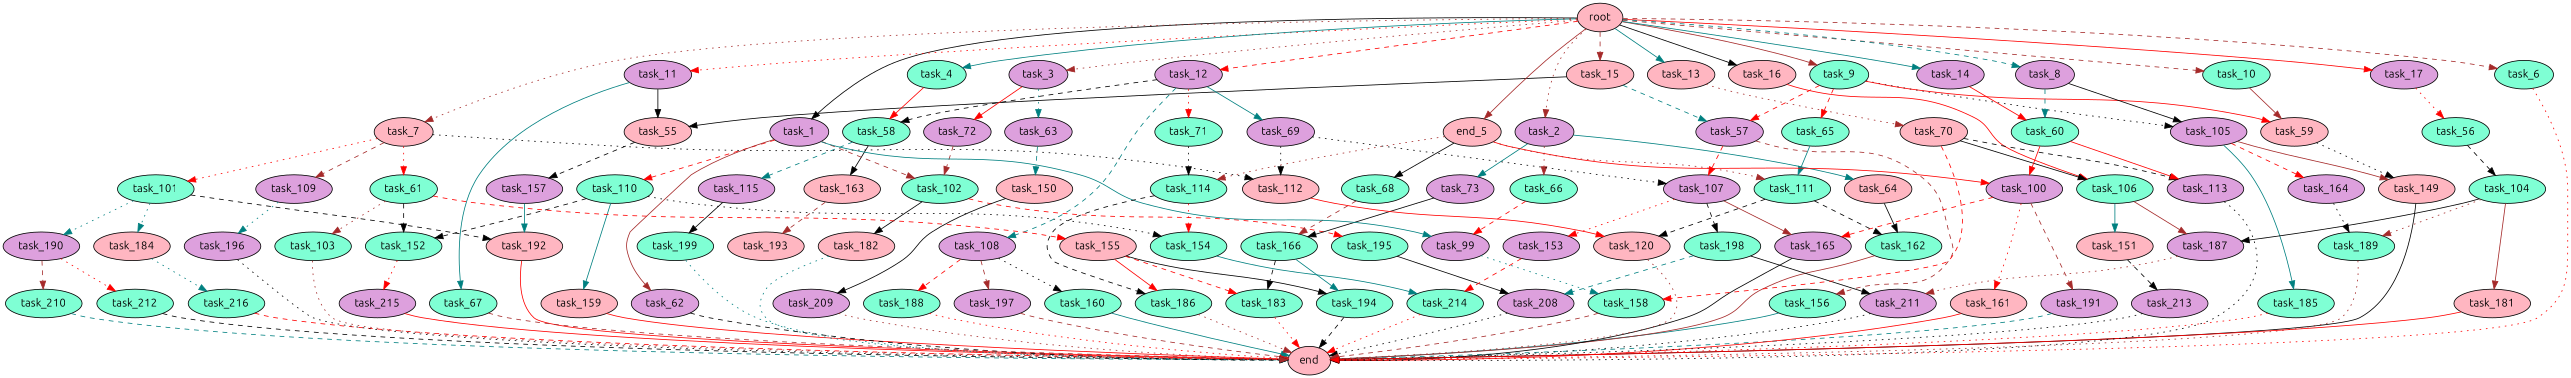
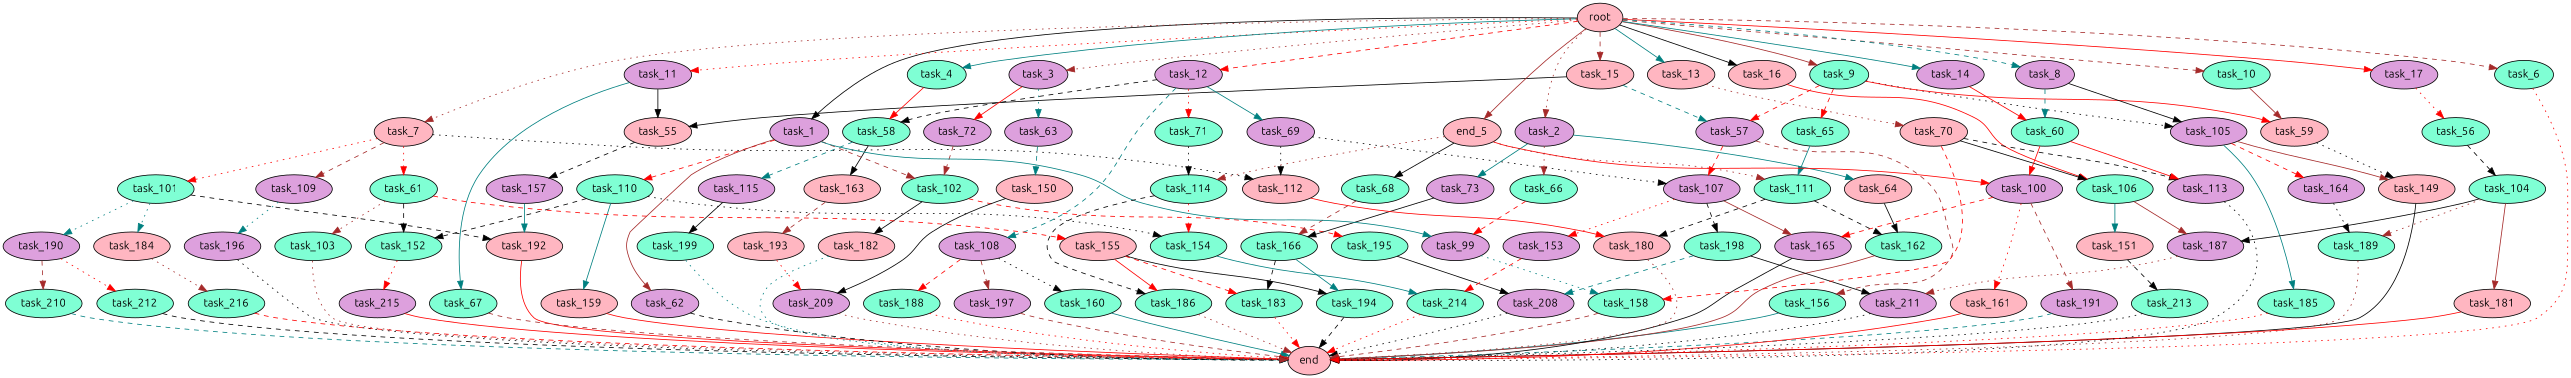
  digraph {
    fontname=Ubuntu
    node [fillcolor=aquamarine fontname=Ubuntu style=filled]
    edge [color=black fontname=Ubuntu style=solid]
    end [fillcolor=lightpink]
    task_214
    task_163 [fillcolor=lightpink]
    task_58
    task_115 [fillcolor=plum]
    task_193 [fillcolor=lightpink]
    task_199
    task_190 [fillcolor=plum]
    task_101
    task_184 [fillcolor=lightpink]
    task_192 [fillcolor=lightpink]
    task_210
    task_212
    task_216
    task_108 [fillcolor=plum]
    task_197 [fillcolor=plum]
    task_160
    task_188
    task_191 [fillcolor=plum]
    task_15 [fillcolor=lightpink]
    task_57 [fillcolor=plum]
    task_55 [fillcolor=lightpink]
    task_156
    task_107 [fillcolor=plum]
    task_157 [fillcolor=plum]
    task_3 [fillcolor=plum]
    task_72 [fillcolor=plum]
    task_63 [fillcolor=plum]
    task_102
    task_150 [fillcolor=lightpink]
    task_185
    task_105 [fillcolor=plum]
    task_149 [fillcolor=lightpink]
    task_164 [fillcolor=plum]
    task_189
    task_208 [fillcolor=plum]
    task_195
    task_154
    task_73 [fillcolor=plum]
    task_166
    task_194
    task_183
    task_209 [fillcolor=plum]
    task_16 [fillcolor=lightpink]
    task_106
    task_187 [fillcolor=plum]
    task_151 [fillcolor=lightpink]
    task_110
    task_159 [fillcolor=lightpink]
    task_152
    task_215 [fillcolor=plum]
    task_68
    task_162
    task_158
    task_1 [fillcolor=plum]
    task_62 [fillcolor=plum]
    task_99 [fillcolor=plum]
    task_182 [fillcolor=lightpink]
    task_64 [fillcolor=lightpink]
    task_11 [fillcolor=plum]
    task_67
    task_100 [fillcolor=plum]
    task_165 [fillcolor=plum]
    task_161 [fillcolor=lightpink]
    task_198
    task_153 [fillcolor=plum]
    task_211 [fillcolor=plum]
    task_2 [fillcolor=plum]
    task_66
    task_59 [fillcolor=lightpink]
    task_10
    task_109 [fillcolor=plum]
    task_196 [fillcolor=plum]
    task_17 [fillcolor=plum]
    task_56
    task_104
    task_114
    task_186
    task_155 [fillcolor=lightpink]
-   task_213 [fillcolor=plum]
+   task_213
    task_12 [fillcolor=plum]
    task_69 [fillcolor=plum]
    task_71
    task_112 [fillcolor=lightpink]
    task_181 [fillcolor=lightpink]
    task_9
    task_65
    task_111
-   task_180 [fillcolor=lightpink label=task_120]
+   task_180 [fillcolor=lightpink]
    task_13 [fillcolor=lightpink]
    task_70 [fillcolor=lightpink]
    task_113 [fillcolor=plum]
    n93 [fillcolor=lightpink label=end_5]
    task_8 [fillcolor=plum]
    task_60
    task_14 [fillcolor=plum]
    task_4
    root [fillcolor=lightpink]
    task_6
    task_7 [fillcolor=lightpink]
    task_61
    task_103
    task_214 -> end [color=red style=dotted]
    task_163 -> task_193 [color=brown style=dashed]
    task_58 -> task_163
    task_58 -> task_115 [color=teal style=dashed]
    task_115 -> task_199
+   task_193 -> task_209 [color=red style=dotted]
    task_199 -> end [color=teal style=dotted]
    task_190 -> task_210 [color=brown style=dashed]
    task_190 -> task_212 [color=red style=dotted]
    task_101 -> task_190 [color=teal style=dotted]
    task_101 -> task_184 [color=teal style=dotted]
    task_101 -> task_192 [style=dashed]
-   task_184 -> task_216 [color=teal style=dotted]
+   task_184 -> task_216 [color=brown style=dotted]
    task_192 -> end [color=red]
    task_210 -> end [color=teal style=dashed]
    task_212 -> end [style=dashed]
    task_216 -> end [color=red style=dashed]
    task_108 -> task_197 [color=brown style=dashed]
    task_108 -> task_160 [style=dotted]
    task_108 -> task_188 [color=red style=dashed]
    task_197 -> end [color=brown style=dashed]
    task_160 -> end [color=teal]
    task_188 -> end [color=red style=dotted]
    task_191 -> end [color=teal style=dashed]
    task_15 -> task_57 [color=teal style=dashed]
    task_15 -> task_55
    task_57 -> task_156 [color=brown style=dashed]
    task_57 -> task_107 [color=red style=dashed]
    task_55 -> task_157 [style=dashed]
    task_156 -> end [color=teal]
    task_107 -> task_165 [color=brown]
    task_107 -> task_198 [style=dashed]
    task_107 -> task_153 [color=red style=dotted]
    task_157 -> task_192 [color=teal]
    task_3 -> task_72 [color=red]
    task_3 -> task_63 [color=teal style=dotted]
    task_72 -> task_102 [color=brown style=dashed]
    task_63 -> task_150 [color=teal style=dashed]
    task_102 -> task_195 [color=red style=dashed]
    task_102 -> task_182
    task_150 -> task_209
    task_185 -> end [color=red style=dotted]
    task_105 -> task_185 [color=teal]
    task_105 -> task_149 [color=brown]
    task_105 -> task_164 [color=red style=dashed]
    task_149 -> end
    task_164 -> task_189 [style=dotted]
    task_189 -> end [color=brown style=dotted]
    task_208 -> end [style=dotted]
    task_195 -> task_208
    task_154 -> task_214 [color=teal]
    task_73 -> task_166
    task_166 -> task_194 [color=teal]
    task_166 -> task_183 [style=dashed]
    task_194 -> end [style=dashed]
    task_183 -> end [color=red style=dotted]
    task_209 -> end [color=brown style=dotted]
    task_16 -> task_106 [color=red]
    task_106 -> task_187 [color=brown]
    task_106 -> task_151 [color=teal]
    task_187 -> task_211 [color=brown style=dotted]
    task_151 -> task_213 [style=dashed]
    task_110 -> task_154 [style=dotted]
    task_110 -> task_159 [color=teal]
    task_110 -> task_152 [style=dashed]
    task_159 -> end [color=red]
    task_152 -> task_215 [color=red style=dotted]
    task_215 -> end [color=red]
    task_68 -> task_166 [color=brown style=dashed]
    task_162 -> end [color=brown]
    task_158 -> end [color=brown style=dashed]
    task_1 -> task_102 [color=brown style=dashed]
    task_1 -> task_110 [color=red style=dashed]
    task_1 -> task_62 [color=brown]
    task_1 -> task_99 [color=teal]
    task_62 -> end [style=dashed]
    task_99 -> task_158 [color=teal style=dotted]
    task_182 -> end [color=teal style=dotted]
    task_64 -> task_162
    task_11 -> task_55
    task_11 -> task_67 [color=teal]
    task_67 -> end [color=brown style=dashed]
    task_100 -> task_191 [color=brown style=dashed]
    task_100 -> task_165 [color=red style=dashed]
    task_100 -> task_161 [color=red style=dotted]
    task_165 -> end
    task_161 -> end [color=red]
    task_198 -> task_208 [color=teal style=dashed]
    task_198 -> task_211
    task_153 -> task_214 [color=red style=dashed]
    task_211 -> end [style=dotted]
    task_2 -> task_73 [color=teal]
    task_2 -> task_64 [color=teal]
    task_2 -> task_66 [color=brown style=dotted]
    task_66 -> task_99 [color=red style=dashed]
    task_59 -> task_149 [style=dotted]
    task_10 -> task_59 [color=brown]
    task_109 -> task_196 [color=teal style=dotted]
    task_196 -> end [style=dotted]
    task_17 -> task_56 [color=red style=dotted]
    task_56 -> task_104 [style=dashed]
    task_104 -> task_189 [color=brown style=dotted]
    task_104 -> task_187
    task_104 -> task_181 [color=brown]
    task_114 -> task_154 [color=red style=dotted]
    task_114 -> task_186 [style=dashed]
    task_186 -> end [color=brown style=dotted]
    task_155 -> task_194
    task_155 -> task_183 [color=red style=dashed]
    task_155 -> task_186 [color=red]
    task_213 -> end [style=dotted]
    task_12 -> task_58 [style=dashed]
    task_12 -> task_108 [color=teal style=dashed]
    task_12 -> task_69 [color=teal]
    task_12 -> task_71 [color=red style=dotted]
    task_69 -> task_107 [style=dotted]
    task_69 -> task_112 [style=dotted]
    task_71 -> task_114 [style=dotted]
    task_112 -> task_180 [color=red]
    task_181 -> end [color=red]
    task_9 -> task_57 [color=red style=dashed]
    task_9 -> task_105 [style=dotted]
    task_9 -> task_59 [color=red]
    task_9 -> task_65 [color=red style=dashed]
    task_65 -> task_111 [color=teal]
    task_111 -> task_162 [style=dashed]
    task_111 -> task_180 [style=dashed]
    task_180 -> end [color=brown style=dotted]
    task_13 -> task_70 [color=brown style=dotted]
    task_70 -> task_106
    task_70 -> task_158 [color=red style=dashed]
    task_70 -> task_113 [style=dashed]
    task_113 -> end [style=dotted]
    n93 -> task_68
    n93 -> task_100 [color=red]
    n93 -> task_114 [color=brown style=dotted]
    n93 -> task_111 [color=brown style=dotted]
    task_8 -> task_105
    task_8 -> task_60 [color=teal style=dashed]
    task_60 -> task_100 [color=red]
    task_60 -> task_113 [color=red]
    task_14 -> task_60 [color=red]
    task_4 -> task_58 [color=red]
    root -> task_15 [color=brown style=dashed]
    root -> task_3 [color=brown style=dotted]
    root -> task_16
    root -> task_1
    root -> task_11 [color=red style=dotted]
    root -> task_2 [color=brown style=dotted]
    root -> task_10 [color=brown style=dashed]
    root -> task_17 [color=red]
    root -> task_12 [color=red style=dashed]
    root -> task_9 [color=brown]
    root -> task_13 [color=teal]
    root -> n93 [color=brown]
    root -> task_8 [color=teal style=dashed]
    root -> task_14 [color=teal]
    root -> task_4 [color=teal]
    root -> task_6 [color=brown style=dashed]
    root -> task_7 [color=brown style=dotted]
    task_6 -> end [color=red style=dotted]
    task_7 -> task_101 [color=red style=dotted]
    task_7 -> task_109 [color=brown style=dashed]
    task_7 -> task_112 [style=dotted]
    task_7 -> task_61 [color=red style=dotted]
    task_61 -> task_152 [style=dashed]
    task_61 -> task_155 [color=red style=dashed]
    task_61 -> task_103 [color=brown style=dotted]
    task_103 -> end [color=brown style=dotted]
  }
